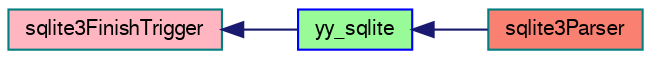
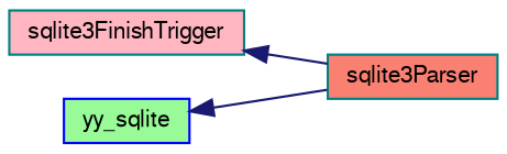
  digraph {
    rankdir=LR
    node [color=teal fontname=FreeSans fontsize=10 shape=record style=filled]
    edge [color=midnightblue dir=back fontname=FreeSans fontsize=10 labelfontname=FreeSans labelfontsize=10 style=solid]
    n1 [fillcolor=lightpink fontcolor=black height=0.2 label=sqlite3FinishTrigger width=0.4]
    n2 [color=blue fillcolor=palegreen height=0.2 label=yy_sqlite width=0.4]
    n3 [fillcolor=salmon height=0.2 label=sqlite3Parser width=0.4]
-   n1 -> n2
+   n1 -> n3
    n2 -> n3
  }
